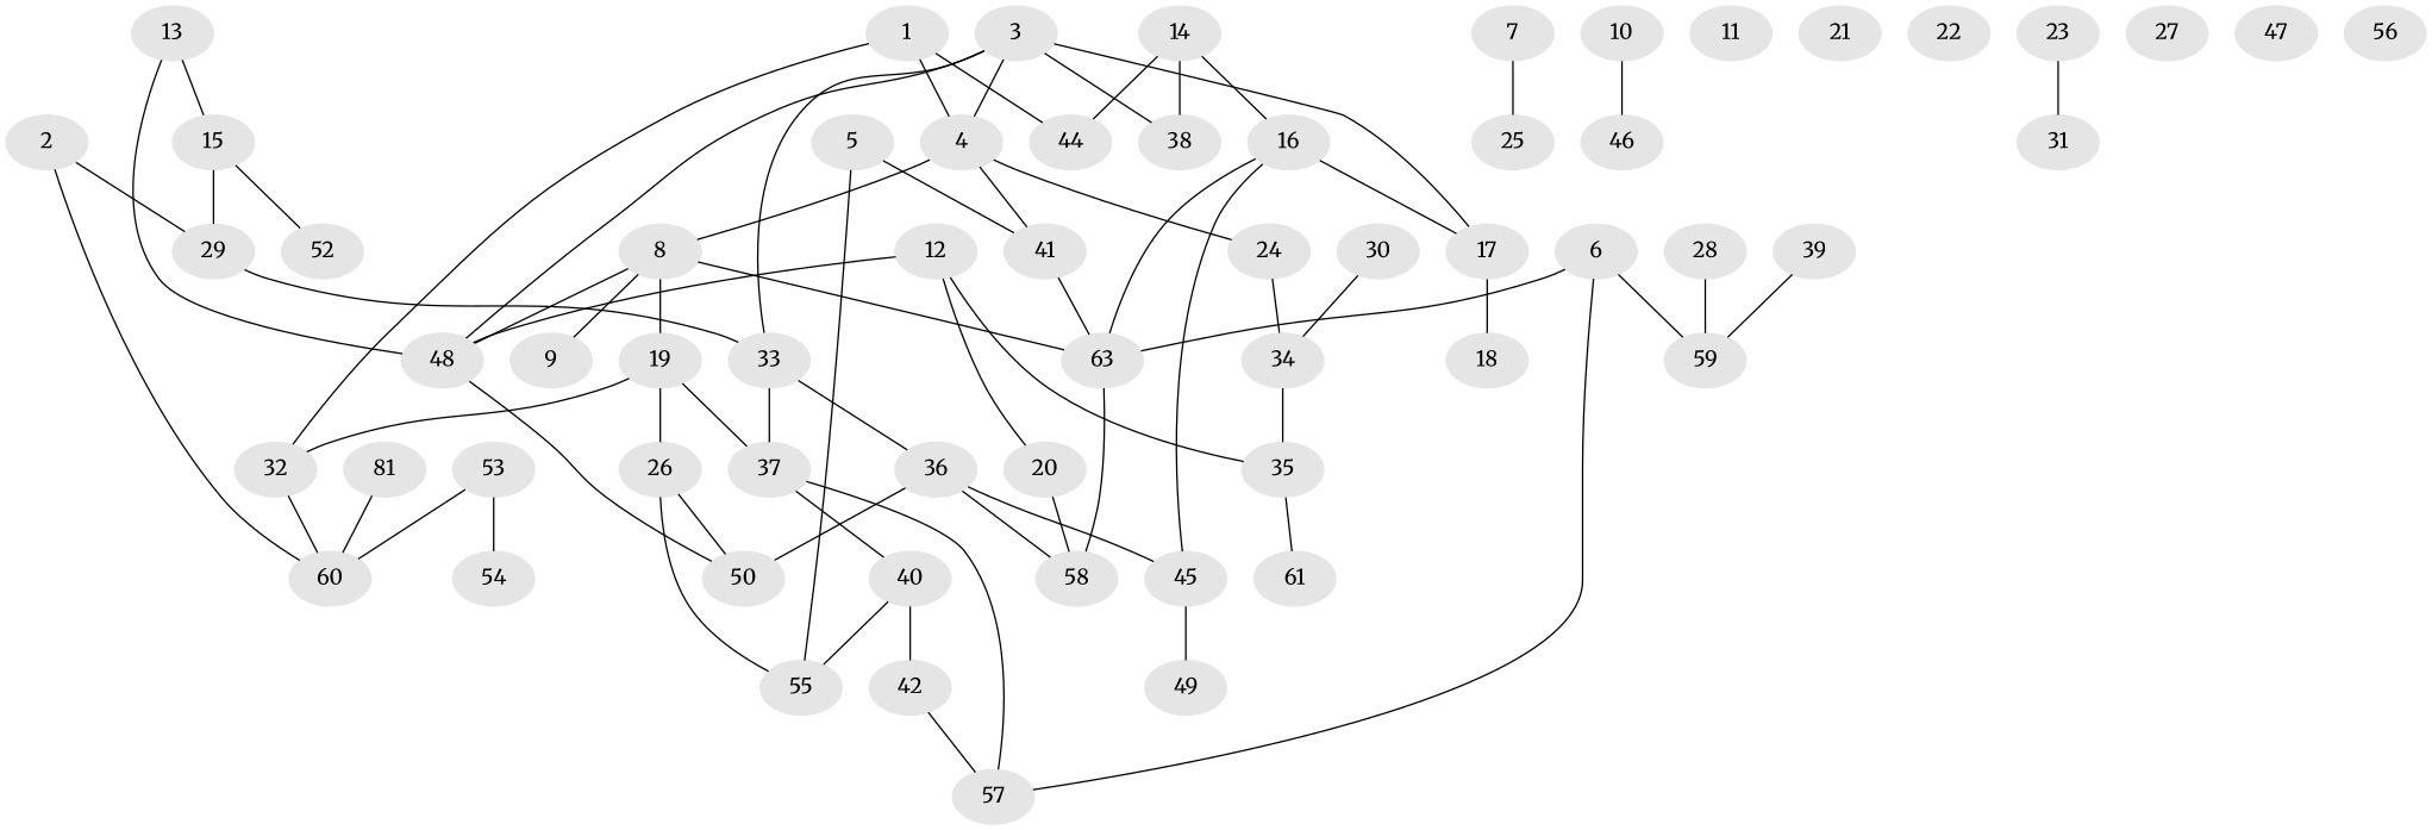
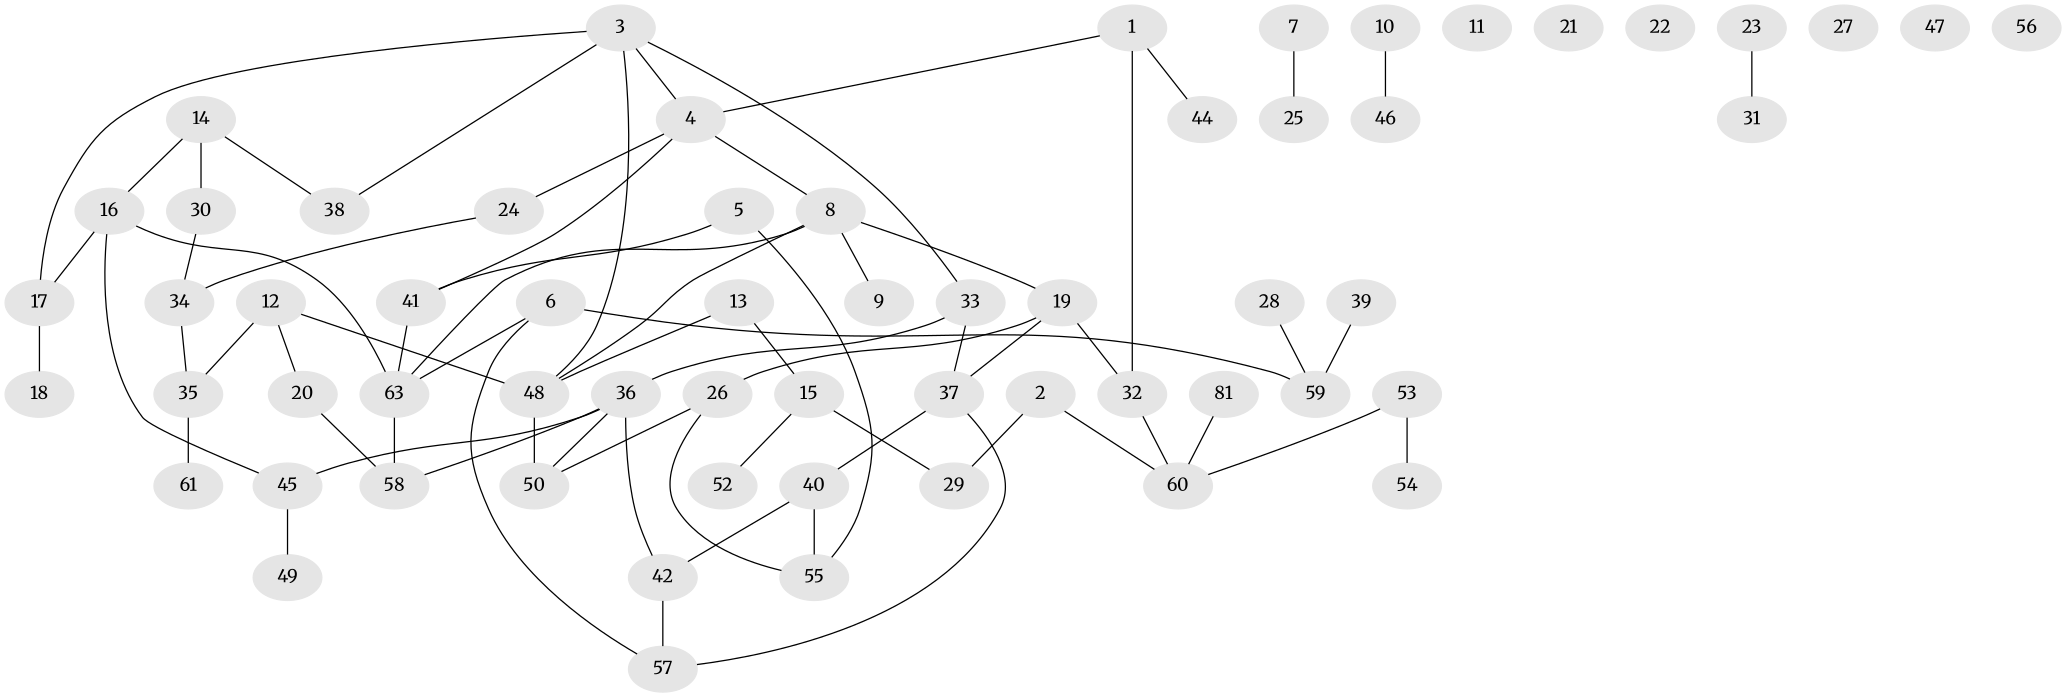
  graph {
    fontname=Merriweather
    node [color=gray90 fontname=Merriweather style=filled]
    edge [fontname=Merriweather]
    1
    4
    32
    44
    8
    24
    41
    60
    2
    29
    33
    3
    17
    38
    48
    18
    37
    36
    50
    n20 [label=63]
    9
    19
    34
    5
    55
    6
    57
    59
    58
    7
    25
    26
    10
    46
    11
    12
    20
    35
    16
    45
    61
    13
    15
    52
    14
    49
    40
    21
    22
    23
    31
    27
    28
    30
    42
    39
    47
    n58 [label=81]
    53
    54
    56
    1 -- 4
    1 -- 32
    1 -- 44
    4 -- 8
    4 -- 24
    4 -- 41
    32 -- 60
    8 -- 48
    8 -- n20
    8 -- 9
    8 -- 19
    24 -- 34
    41 -- n20
    2 -- 60
    2 -- 29
-   29 -- 33
    33 -- 37
    33 -- 36
    3 -- 4
    3 -- 33
    3 -- 17
    3 -- 38
    3 -- 48
    17 -- 18
    48 -- 50
    37 -- 57
    37 -- 40
    36 -- 50
    36 -- 58
    36 -- 45
+   36 -- 42
    n20 -- 58
    19 -- 32
    19 -- 37
    19 -- 26
    34 -- 35
    5 -- 41
    5 -- 55
    6 -- n20
    6 -- 57
    6 -- 59
    7 -- 25
    26 -- 50
    26 -- 55
    10 -- 46
    12 -- 48
    12 -- 20
    12 -- 35
    20 -- 58
    35 -- 61
    16 -- 17
    16 -- n20
    16 -- 45
    45 -- 49
    13 -- 48
    13 -- 15
    15 -- 29
    15 -- 52
-   14 -- 44
+   14 -- 30
    14 -- 38
    14 -- 16
    40 -- 55
    40 -- 42
    23 -- 31
    28 -- 59
    30 -- 34
    42 -- 57
    39 -- 59
    n58 -- 60
    53 -- 60
    53 -- 54
  }
